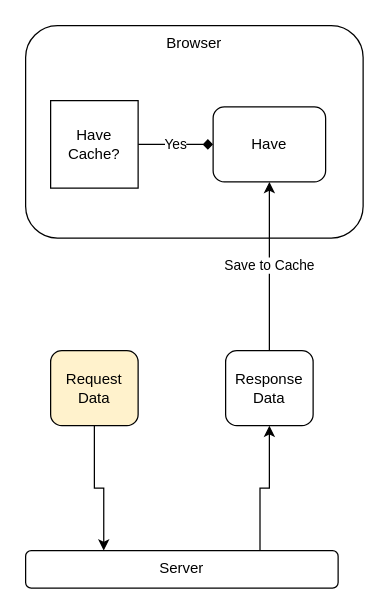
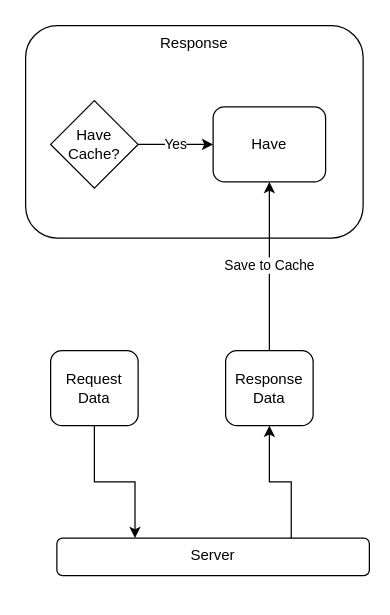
  <mxCell id="0" />
  <mxCell id="1" parent="0" />
- <mxCell id="2" value="Browser" style="rounded=1;whiteSpace=wrap;html=1;align=center;verticalAlign=top;labelPosition=center;verticalLabelPosition=middle;horizontal=1;" vertex="1" parent="1"><mxGeometry x="20" y="20" width="270" height="170" as="geometry" /></mxCell>
- <mxCell id="3" value="Yes" style="edgeStyle=orthogonalEdgeStyle;rounded=0;orthogonalLoop=1;jettySize=auto;html=1;endArrow=diamond;" edge="1" parent="1" source="4" target="5"><mxGeometry relative="1" as="geometry"><mxPoint x="165" y="115" as="targetPoint" /></mxGeometry></mxCell>
- <mxCell id="4" value="Have Cache?" style="whiteSpace=wrap;html=1;align=center;rounded=0;" vertex="1" parent="1"><mxGeometry x="40" y="80" width="70" height="70" as="geometry" /></mxCell>
+ <mxCell id="2" value="Response" style="rounded=1;whiteSpace=wrap;html=1;align=center;verticalAlign=top;labelPosition=center;verticalLabelPosition=middle;horizontal=1;" vertex="1" parent="1"><mxGeometry x="20" y="20" width="270" height="170" as="geometry" /></mxCell>
+ <mxCell id="3" value="Yes" style="edgeStyle=orthogonalEdgeStyle;rounded=0;orthogonalLoop=1;jettySize=auto;html=1;" edge="1" parent="1" source="4" target="5"><mxGeometry relative="1" as="geometry"><mxPoint x="165" y="115" as="targetPoint" /></mxGeometry></mxCell>
+ <mxCell id="4" value="Have Cache?" style="rhombus;whiteSpace=wrap;html=1;align=center;" vertex="1" parent="1"><mxGeometry x="40" y="80" width="70" height="70" as="geometry" /></mxCell>
  <mxCell id="5" value="Have" style="rounded=1;whiteSpace=wrap;html=1;align=center;" vertex="1" parent="1"><mxGeometry x="170" y="85" width="90" height="60" as="geometry" /></mxCell>
- <mxCell id="6" value="Server" style="rounded=1;whiteSpace=wrap;html=1;align=center;verticalAlign=top;labelPosition=center;verticalLabelPosition=middle;horizontal=1;" vertex="1" parent="1"><mxGeometry x="20" y="440" width="250" height="30" as="geometry" /></mxCell>
+ <mxCell id="6" value="Server" style="rounded=1;whiteSpace=wrap;html=1;align=center;verticalAlign=top;labelPosition=center;verticalLabelPosition=middle;horizontal=1;" vertex="1" parent="1"><mxGeometry x="45" y="430" width="250" height="30" as="geometry" /></mxCell>
  <mxCell id="7" value="" style="edgeStyle=orthogonalEdgeStyle;rounded=0;orthogonalLoop=1;jettySize=auto;html=1;entryX=0.25;entryY=0;entryDx=0;entryDy=0;" edge="1" parent="1" source="8" target="6"><mxGeometry relative="1" as="geometry" /></mxCell>
- <mxCell id="8" value="Request &lt;br&gt;Data" style="rounded=1;whiteSpace=wrap;html=1;align=center;fillColor=#fff2cc;" vertex="1" parent="1"><mxGeometry x="40" y="280" width="70" height="60" as="geometry" /></mxCell>
+ <mxCell id="8" value="Request &lt;br&gt;Data" style="rounded=1;whiteSpace=wrap;html=1;align=center;" vertex="1" parent="1"><mxGeometry x="40" y="280" width="70" height="60" as="geometry" /></mxCell>
  <mxCell id="9" value="" style="edgeStyle=orthogonalEdgeStyle;rounded=0;orthogonalLoop=1;jettySize=auto;html=1;entryX=0.5;entryY=1;entryDx=0;entryDy=0;exitX=0.75;exitY=0;exitDx=0;exitDy=0;" edge="1" parent="1" source="6" target="11"><mxGeometry relative="1" as="geometry" /></mxCell>
  <mxCell id="10" value="Save to Cache" style="edgeStyle=orthogonalEdgeStyle;rounded=0;orthogonalLoop=1;jettySize=auto;html=1;entryX=0.5;entryY=1;entryDx=0;entryDy=0;" edge="1" parent="1" source="11" target="5"><mxGeometry relative="1" as="geometry" /></mxCell>
  <mxCell id="11" value="Response &lt;br&gt;Data" style="rounded=1;whiteSpace=wrap;html=1;align=center;" vertex="1" parent="1"><mxGeometry x="180" y="280" width="70" height="60" as="geometry" /></mxCell>
